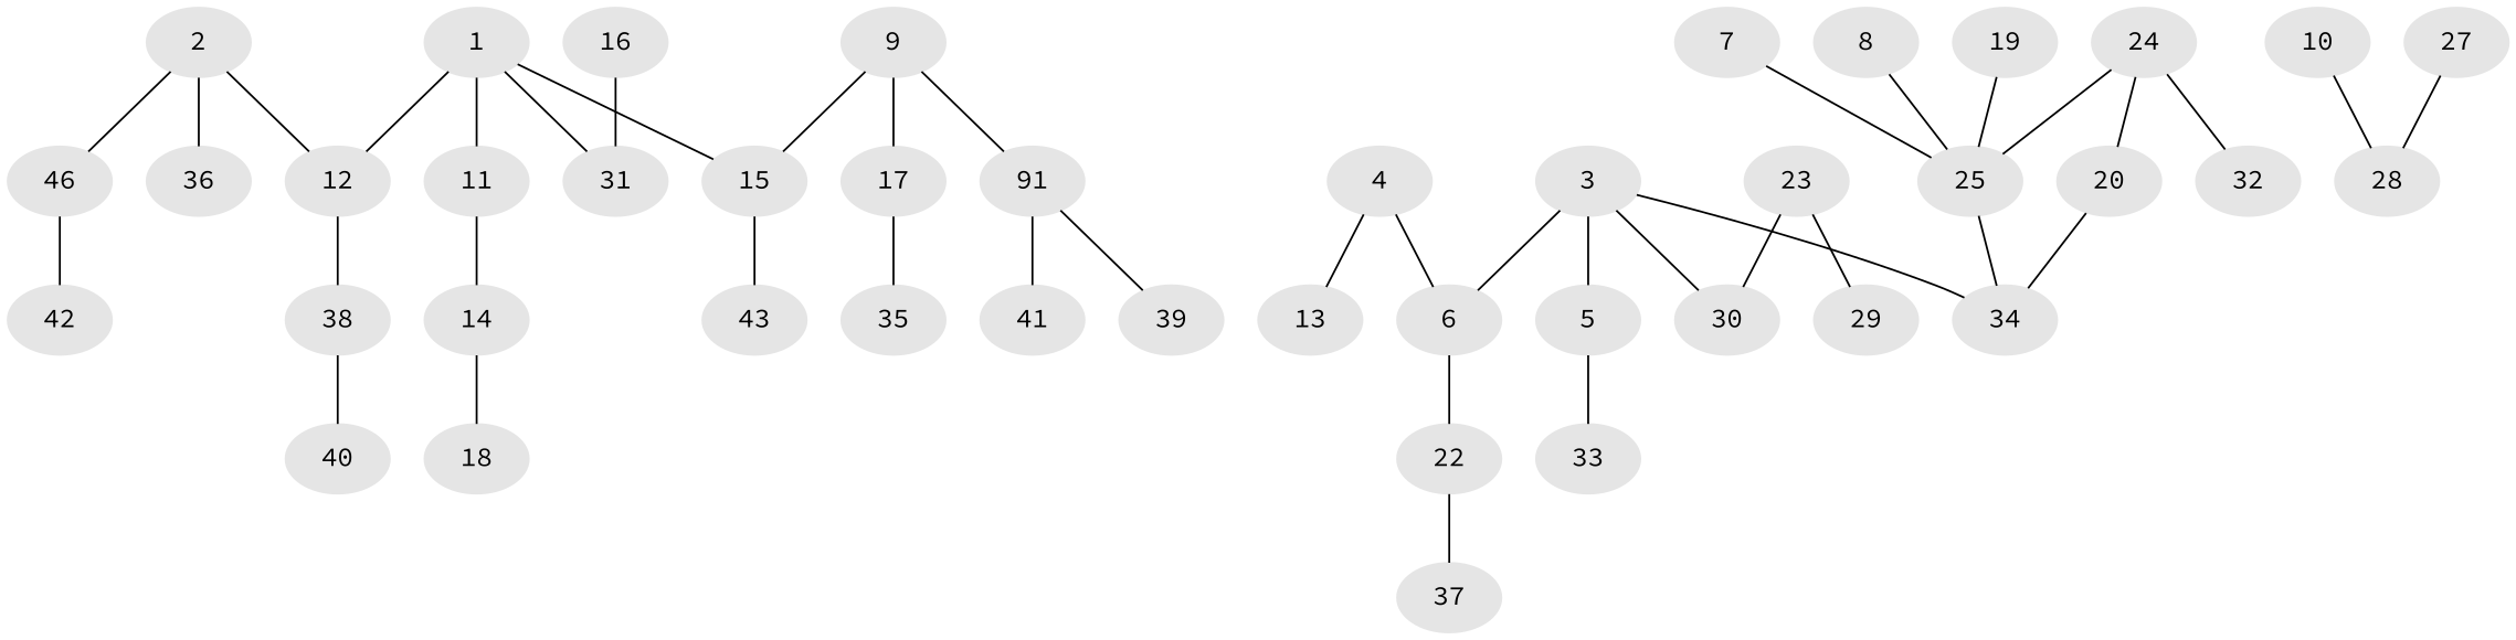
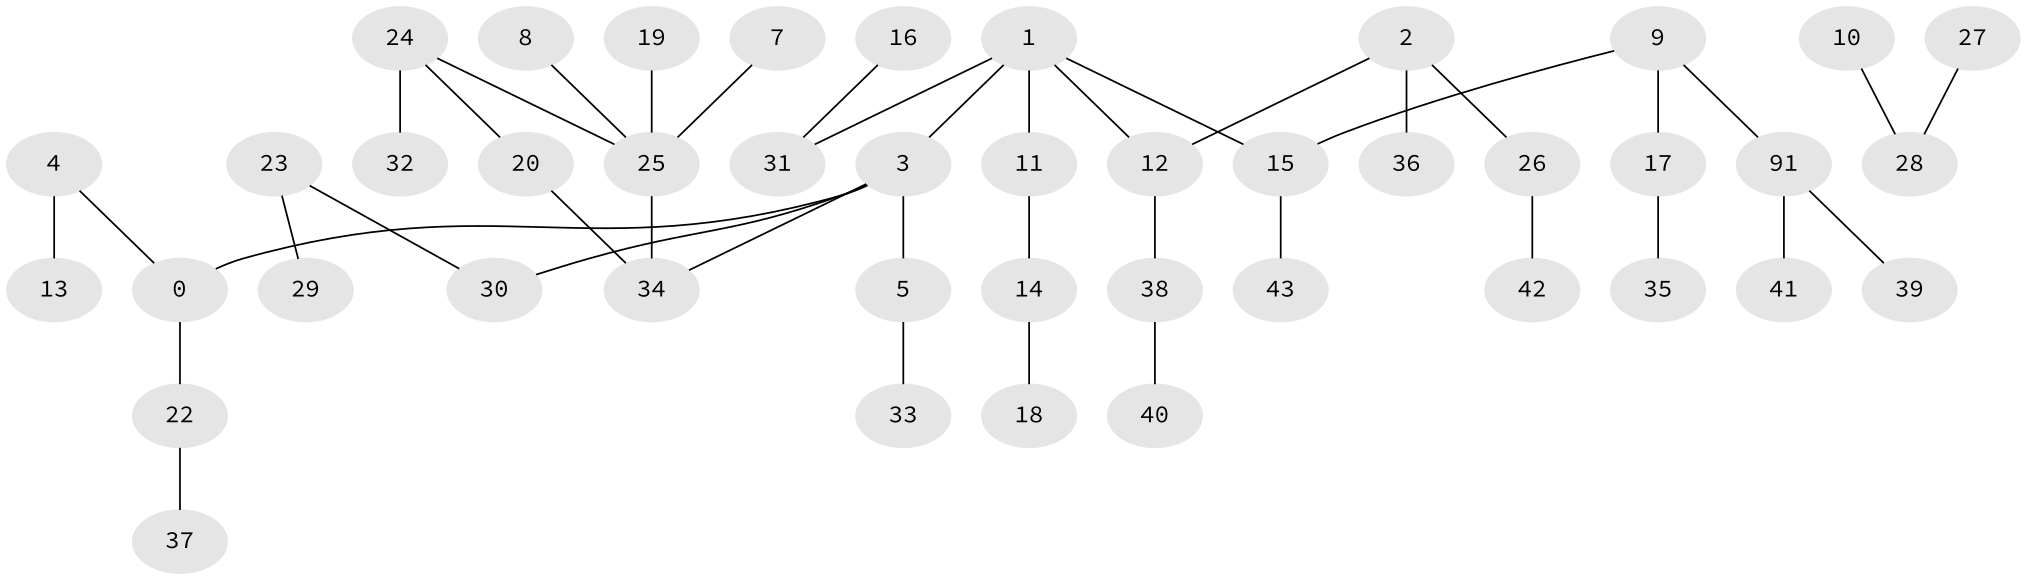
  graph {
    fontname="Source Code Pro"
    node [color=gray90 fontname="Source Code Pro" style=filled]
    edge [fontname="Source Code Pro" weight=1.0]
    1
    3
    11
    12
    15
    31
    5
-   6
+   6 [label=0]
    30
    34
    14
    38
    43
    2
-   26 [label=46]
+   26
    36
    42
    33
    22
    4
    13
    37
    7
    25
    8
    9
    17
    n28 [label=91]
    35
    39
    41
    10
    28
    20
    18
    40
    16
    19
    23
    29
    24
    32
    27
+   1 -- 3
    1 -- 11
    1 -- 12
    1 -- 15
    1 -- 31
    3 -- 5
    3 -- 6
    3 -- 30
    3 -- 34
    11 -- 14
    12 -- 38
    15 -- 43
    5 -- 33
    6 -- 22
    14 -- 18
    38 -- 40
    2 -- 12
    2 -- 26
    2 -- 36
    26 -- 42
    22 -- 37
    4 -- 6
    4 -- 13
    7 -- 25
    25 -- 34
    8 -- 25
    9 -- 15
    9 -- 17
    9 -- n28
    17 -- 35
    n28 -- 39
    n28 -- 41
    10 -- 28
    20 -- 34
    16 -- 31
    19 -- 25
    23 -- 30
    23 -- 29
    24 -- 25
    24 -- 20
    24 -- 32
    27 -- 28
  }
